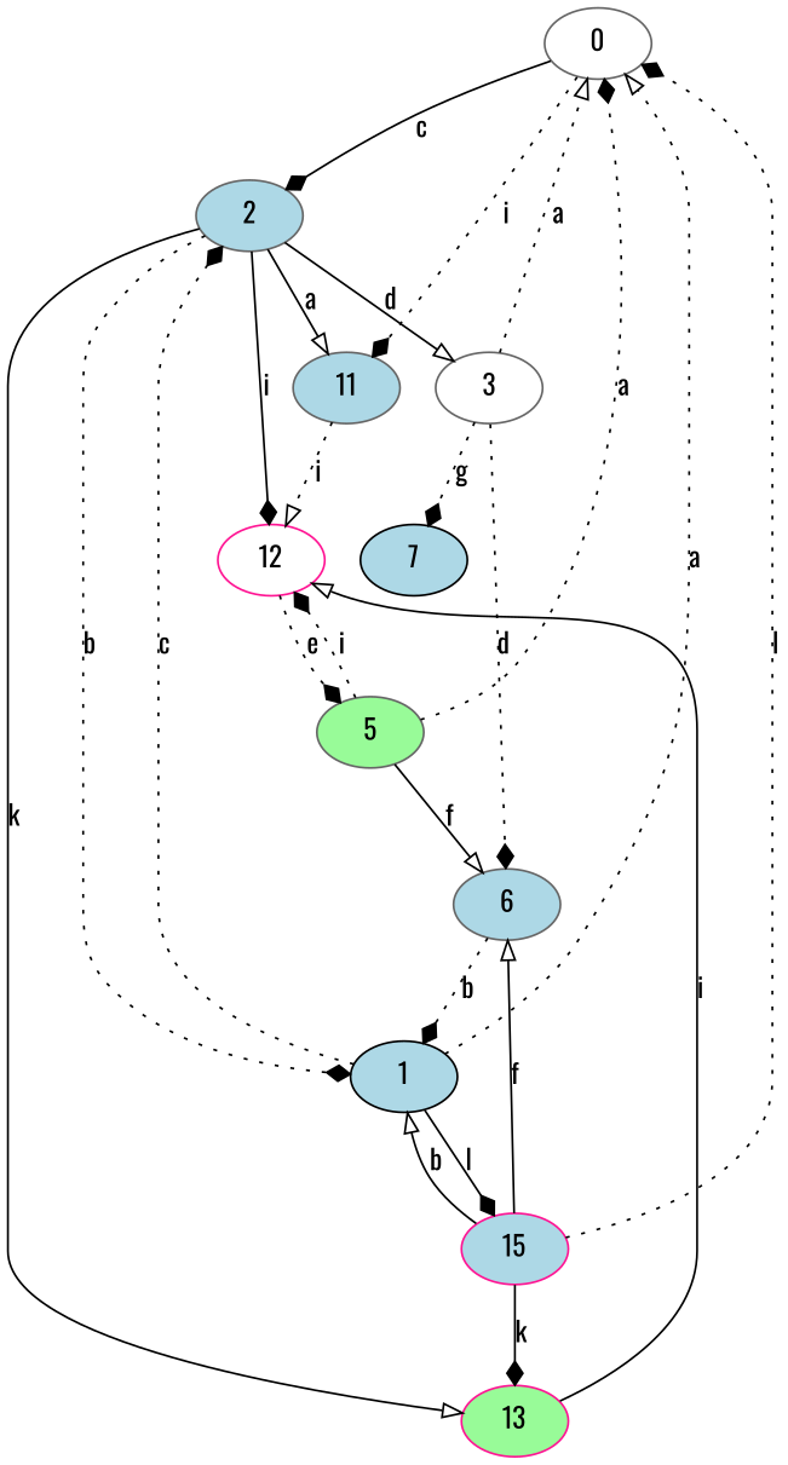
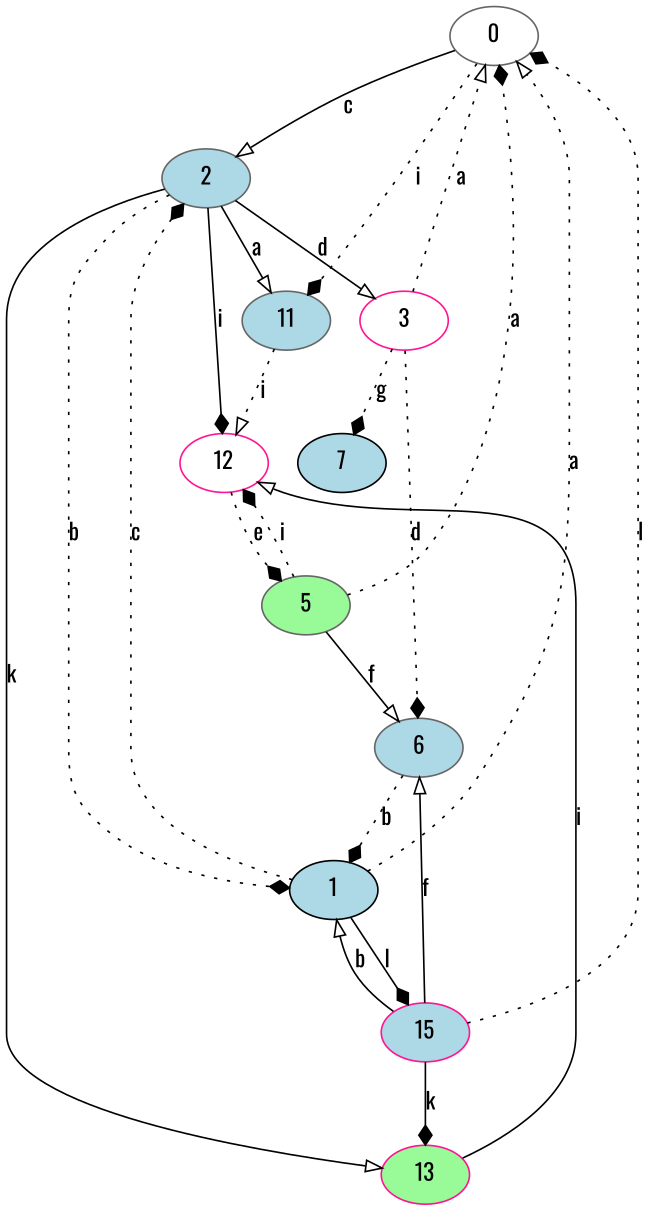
  strict digraph {
    fontname=Oswald
    node [color=gray40 fillcolor=lightblue fontname=Oswald style=filled]
    edge [arrowhead=diamond fontname=Oswald style=dotted]
    0 [fillcolor=white]
    2
    11
    1 [color=black]
-   3 [fillcolor=white]
+   3 [color=deeppink fillcolor=white]
    12 [color=deeppink fillcolor=white]
    13 [color=deeppink fillcolor=palegreen]
    15 [color=deeppink]
    6
    7 [color=black]
    5 [fillcolor=palegreen]
-   0 -> 2 [label=c style=solid]
+   0 -> 2 [arrowhead=onormal label=c style=solid]
    0 -> 11 [label=i]
    2 -> 11 [arrowhead=onormal label=a style=solid]
    2 -> 1 [label=b]
    2 -> 3 [arrowhead=onormal label=d style=solid]
    2 -> 12 [label=i style=solid]
    2 -> 13 [arrowhead=onormal label=k style=solid]
    11 -> 12 [arrowhead=onormal label=i]
    1 -> 0 [arrowhead=onormal label=a]
    1 -> 2 [label=c]
    1 -> 15 [label=l style=solid]
    3 -> 0 [arrowhead=onormal label=a]
    3 -> 6 [label=d]
    3 -> 7 [label=g]
    12 -> 5 [label=e]
    13 -> 12 [arrowhead=onormal label=i style=solid]
    15 -> 0 [label=l]
    15 -> 1 [arrowhead=onormal label=b style=solid]
    15 -> 13 [label=k style=solid]
    15 -> 6 [arrowhead=onormal label=f style=solid]
    6 -> 1 [label=b]
    5 -> 0 [label=a]
    5 -> 12 [label=i]
    5 -> 6 [arrowhead=onormal label=f style=solid]
  }
